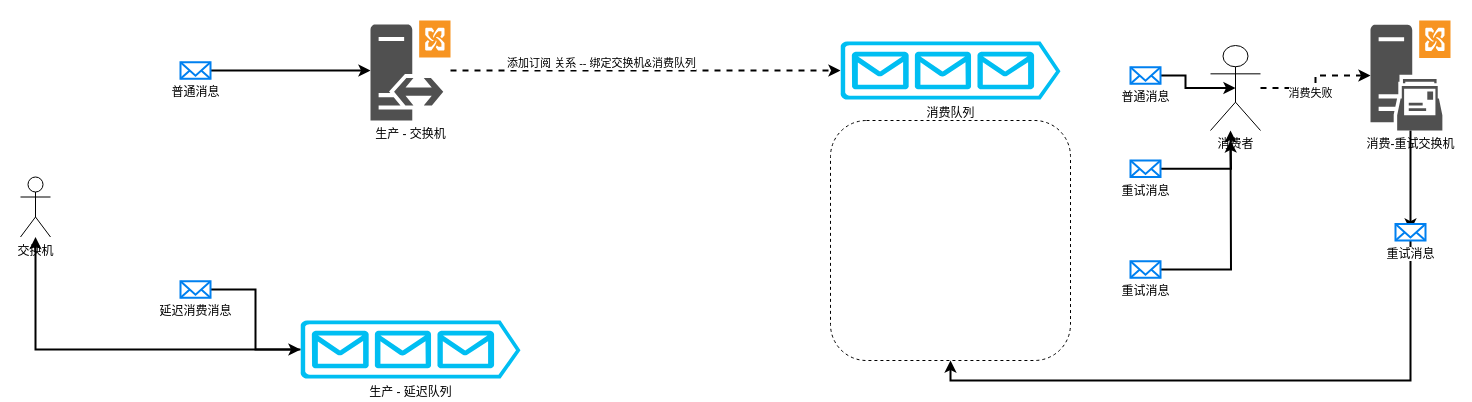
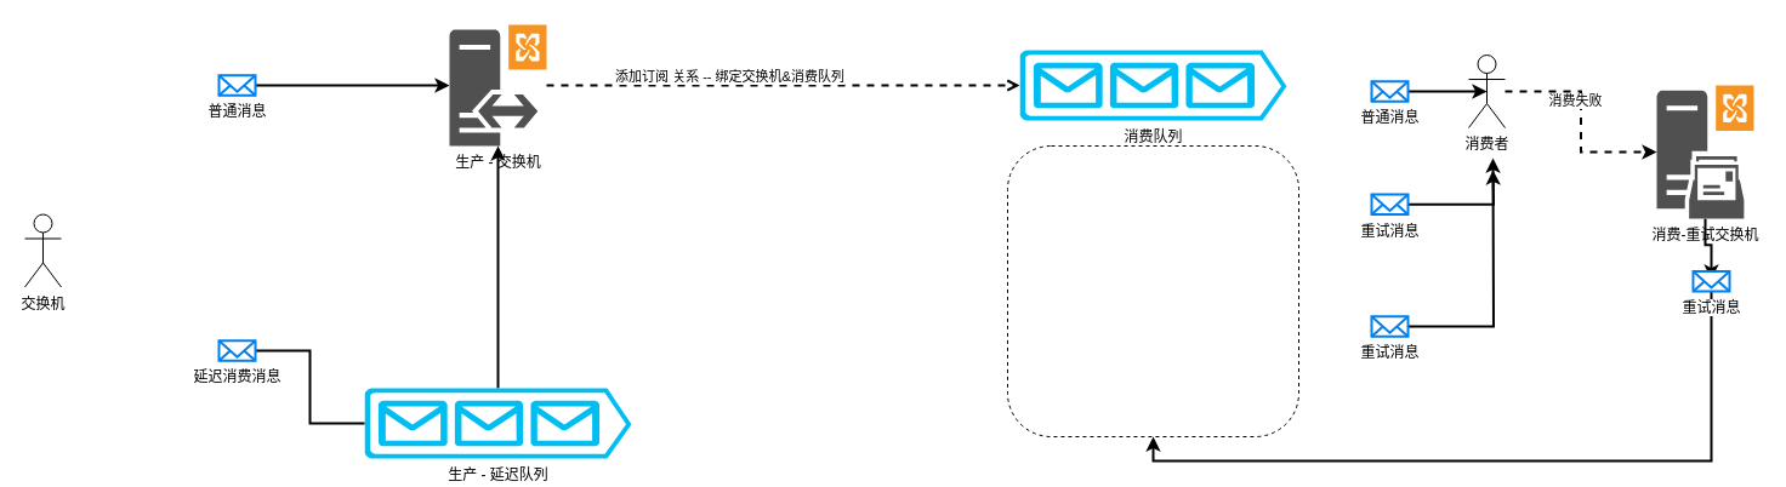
  <mxCell id="0" />
  <mxCell id="1" parent="0" />
  <mxCell id="2" value="" style="rounded=1;whiteSpace=wrap;html=1;dashed=1;" vertex="1" parent="1"><mxGeometry x="830" y="120" width="240" height="240" as="geometry" /></mxCell>
  <mxCell id="3" style="edgeStyle=orthogonalEdgeStyle;rounded=0;orthogonalLoop=1;jettySize=auto;html=1;strokeWidth=2;" edge="1" parent="1" source="4" target="7"><mxGeometry relative="1" as="geometry" /></mxCell>
  <mxCell id="4" value="普通消息" style="html=1;verticalLabelPosition=bottom;align=center;labelBackgroundColor=#ffffff;verticalAlign=top;strokeWidth=2;strokeColor=#0080F0;shadow=0;dashed=0;shape=mxgraph.ios7.icons.mail;" vertex="1" parent="1"><mxGeometry x="180" y="61.75" width="30" height="16.5" as="geometry" /></mxCell>
- <mxCell id="5" style="edgeStyle=orthogonalEdgeStyle;rounded=0;orthogonalLoop=1;jettySize=auto;html=1;entryX=0;entryY=0.5;entryDx=0;entryDy=0;entryPerimeter=0;strokeWidth=2;dashed=1;" edge="1" parent="1" source="7" target="10"><mxGeometry relative="1" as="geometry" /></mxCell>
+ <mxCell id="5" style="edgeStyle=orthogonalEdgeStyle;rounded=0;orthogonalLoop=1;jettySize=auto;html=1;entryX=0;entryY=0.5;entryDx=0;entryDy=0;entryPerimeter=0;strokeWidth=2;dashed=1;endArrow=open;" edge="1" parent="1" source="7" target="10"><mxGeometry relative="1" as="geometry" /></mxCell>
  <mxCell id="6" value="添加订阅 关系 -- 绑定交换机&amp;amp;消费队列" style="edgeLabel;html=1;align=center;verticalAlign=middle;resizable=0;points=[];" vertex="1" connectable="0" parent="5"><mxGeometry x="-0.231" y="8" relative="1" as="geometry"><mxPoint as="offset" /></mxGeometry></mxCell>
  <mxCell id="7" value="生产 - 交换机" style="pointerEvents=1;shadow=0;dashed=0;html=1;strokeColor=none;fillColor=#505050;labelPosition=center;verticalLabelPosition=bottom;verticalAlign=top;outlineConnect=0;align=center;shape=mxgraph.office.servers.exchange_edge_transport_server_role;" vertex="1" parent="1"><mxGeometry x="370" y="20" width="80" height="100" as="geometry" /></mxCell>
- <mxCell id="8" style="edgeStyle=orthogonalEdgeStyle;rounded=0;orthogonalLoop=1;jettySize=auto;html=1;strokeWidth=2;" edge="1" parent="1" source="9" target="18"><mxGeometry relative="1" as="geometry" /></mxCell>
+ <mxCell id="8" style="edgeStyle=orthogonalEdgeStyle;rounded=0;orthogonalLoop=1;jettySize=auto;html=1;strokeWidth=2;" edge="1" parent="1" source="9" target="7"><mxGeometry relative="1" as="geometry" /></mxCell>
  <mxCell id="9" value="生产 - 延迟队列" style="verticalLabelPosition=bottom;html=1;verticalAlign=top;align=center;strokeColor=none;fillColor=#00BEF2;shape=mxgraph.azure.queue_generic;pointerEvents=1;" vertex="1" parent="1"><mxGeometry x="300" y="320" width="220" height="58" as="geometry" /></mxCell>
  <mxCell id="10" value="消费队列" style="verticalLabelPosition=bottom;html=1;verticalAlign=top;align=center;strokeColor=none;fillColor=#00BEF2;shape=mxgraph.azure.queue_generic;pointerEvents=1;" vertex="1" parent="1"><mxGeometry x="840" y="41" width="220" height="58" as="geometry" /></mxCell>
  <mxCell id="11" style="edgeStyle=orthogonalEdgeStyle;rounded=0;orthogonalLoop=1;jettySize=auto;html=1;entryX=0.5;entryY=0.394;entryDx=0;entryDy=0;entryPerimeter=0;strokeWidth=2;" edge="1" parent="1" source="12" target="26"><mxGeometry relative="1" as="geometry" /></mxCell>
- <mxCell id="12" value="消费-重试交换机" style="pointerEvents=1;shadow=0;dashed=0;html=1;strokeColor=none;fillColor=#505050;labelPosition=center;verticalLabelPosition=bottom;verticalAlign=top;outlineConnect=0;align=center;shape=mxgraph.office.servers.exchange_mailbox_server_role;" vertex="1" parent="1"><mxGeometry x="1370" y="20" width="80" height="110" as="geometry" /></mxCell>
- <mxCell id="13" style="edgeStyle=orthogonalEdgeStyle;rounded=0;orthogonalLoop=1;jettySize=auto;html=1;entryX=0;entryY=0.5;entryDx=0;entryDy=0;entryPerimeter=0;strokeWidth=2;" edge="1" parent="1" source="14" target="9"><mxGeometry relative="1" as="geometry" /></mxCell>
+ <mxCell id="12" value="消费-重试交换机" style="pointerEvents=1;shadow=0;dashed=0;html=1;strokeColor=none;fillColor=#505050;labelPosition=center;verticalLabelPosition=bottom;verticalAlign=top;outlineConnect=0;align=center;shape=mxgraph.office.servers.exchange_mailbox_server_role;" vertex="1" parent="1"><mxGeometry x="1365" y="70" width="80" height="110" as="geometry" /></mxCell>
+ <mxCell id="13" style="edgeStyle=orthogonalEdgeStyle;rounded=0;orthogonalLoop=1;jettySize=auto;html=1;entryX=0;entryY=0.5;entryDx=0;entryDy=0;entryPerimeter=0;strokeWidth=2;endArrow=none;" edge="1" parent="1" source="14" target="9"><mxGeometry relative="1" as="geometry" /></mxCell>
  <mxCell id="14" value="延迟消费消息" style="html=1;verticalLabelPosition=bottom;align=center;labelBackgroundColor=#ffffff;verticalAlign=top;strokeWidth=2;strokeColor=#0080F0;shadow=0;dashed=0;shape=mxgraph.ios7.icons.mail;" vertex="1" parent="1"><mxGeometry x="180" y="280.75" width="30" height="16.5" as="geometry" /></mxCell>
  <mxCell id="15" style="edgeStyle=orthogonalEdgeStyle;rounded=0;orthogonalLoop=1;jettySize=auto;html=1;strokeWidth=2;dashed=1;" edge="1" parent="1" source="17" target="12"><mxGeometry relative="1" as="geometry" /></mxCell>
  <mxCell id="16" value="消费失败" style="edgeLabel;html=1;align=center;verticalAlign=middle;resizable=0;points=[];" vertex="1" connectable="0" parent="15"><mxGeometry x="-0.203" y="-5" relative="1" as="geometry"><mxPoint as="offset" /></mxGeometry></mxCell>
- <mxCell id="17" value="消费者" style="shape=umlActor;verticalLabelPosition=bottom;verticalAlign=top;html=1;" vertex="1" parent="1"><mxGeometry x="1210" y="45" width="50" height="85" as="geometry" /></mxCell>
+ <mxCell id="17" value="消费者" style="shape=umlActor;verticalLabelPosition=bottom;verticalAlign=top;html=1;" vertex="1" parent="1"><mxGeometry x="1210" y="45" width="30" height="60" as="geometry" /></mxCell>
  <mxCell id="18" value="交换机" style="shape=umlActor;verticalLabelPosition=bottom;verticalAlign=top;html=1;" vertex="1" parent="1"><mxGeometry x="20" y="176.5" width="30" height="60" as="geometry" /></mxCell>
  <mxCell id="19" style="edgeStyle=orthogonalEdgeStyle;rounded=0;orthogonalLoop=1;jettySize=auto;html=1;entryX=0.5;entryY=0.5;entryDx=0;entryDy=0;entryPerimeter=0;strokeWidth=2;" edge="1" parent="1" source="20" target="17"><mxGeometry relative="1" as="geometry" /></mxCell>
  <mxCell id="20" value="普通消息" style="html=1;verticalLabelPosition=bottom;align=center;labelBackgroundColor=#ffffff;verticalAlign=top;strokeWidth=2;strokeColor=#0080F0;shadow=0;dashed=0;shape=mxgraph.ios7.icons.mail;" vertex="1" parent="1"><mxGeometry x="1130" y="66.75" width="30" height="16.5" as="geometry" /></mxCell>
  <mxCell id="21" style="edgeStyle=orthogonalEdgeStyle;rounded=0;orthogonalLoop=1;jettySize=auto;html=1;strokeWidth=2;" edge="1" parent="1" source="22"><mxGeometry relative="1" as="geometry"><mxPoint x="1230" y="140" as="targetPoint" /></mxGeometry></mxCell>
  <mxCell id="22" value="重试消息" style="html=1;verticalLabelPosition=bottom;align=center;labelBackgroundColor=#ffffff;verticalAlign=top;strokeWidth=2;strokeColor=#0080F0;shadow=0;dashed=0;shape=mxgraph.ios7.icons.mail;" vertex="1" parent="1"><mxGeometry x="1130" y="160" width="30" height="16.5" as="geometry" /></mxCell>
  <mxCell id="23" style="edgeStyle=orthogonalEdgeStyle;rounded=0;orthogonalLoop=1;jettySize=auto;html=1;strokeWidth=2;" edge="1" parent="1" source="24"><mxGeometry relative="1" as="geometry"><mxPoint x="1230" y="130" as="targetPoint" /></mxGeometry></mxCell>
  <mxCell id="24" value="重试消息" style="html=1;verticalLabelPosition=bottom;align=center;labelBackgroundColor=#ffffff;verticalAlign=top;strokeWidth=2;strokeColor=#0080F0;shadow=0;dashed=0;shape=mxgraph.ios7.icons.mail;" vertex="1" parent="1"><mxGeometry x="1130" y="260.75" width="30" height="16.5" as="geometry" /></mxCell>
  <mxCell id="25" style="edgeStyle=orthogonalEdgeStyle;rounded=0;orthogonalLoop=1;jettySize=auto;html=1;entryX=0.5;entryY=1;entryDx=0;entryDy=0;strokeWidth=2;" edge="1" parent="1" source="26" target="2"><mxGeometry relative="1" as="geometry"><Array as="points"><mxPoint x="1410" y="380" /><mxPoint x="950" y="380" /></Array></mxGeometry></mxCell>
  <mxCell id="26" value="重试消息" style="html=1;verticalLabelPosition=bottom;align=center;labelBackgroundColor=#ffffff;verticalAlign=top;strokeWidth=2;strokeColor=#0080F0;shadow=0;dashed=0;shape=mxgraph.ios7.icons.mail;" vertex="1" parent="1"><mxGeometry x="1395" y="223.5" width="30" height="16.5" as="geometry" /></mxCell>
